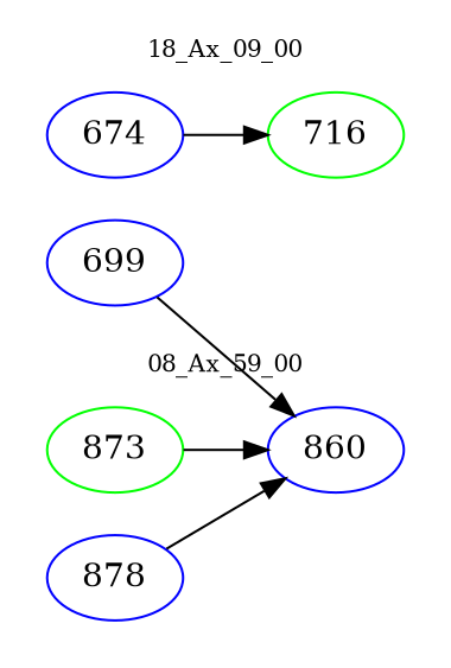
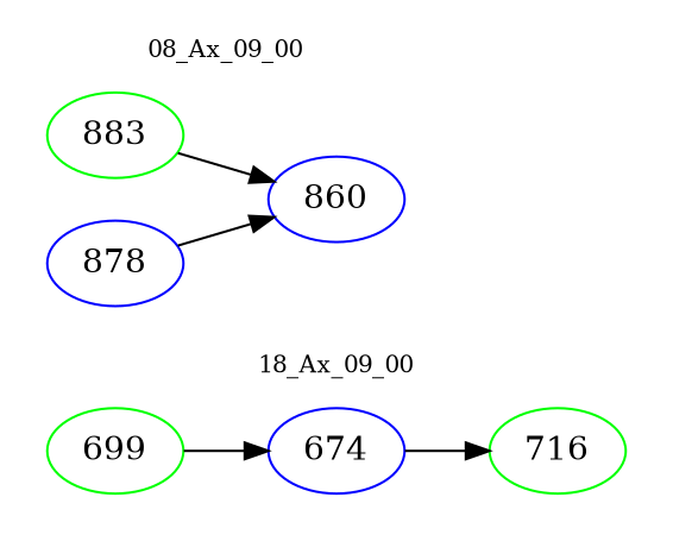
  digraph {
    rankdir=LR
    node [color=green]
    edge [color=black]
-   n1 [color=blue label=699]
+   n1 [label=699]
    n2 [color=blue label=674]
    n3 [label=716]
-   n4 [label=873]
+   n4 [label=883]
    n5 [color=blue label=860]
    n6 [color=blue label=878]
    subgraph cluster_1 {
      color=white
      fontsize=10
      label="18_Ax_09_00"
      n1
      n2
      n3
    }
    subgraph cluster_2 {
      color=white
      fontsize=10
-     label="08_Ax_59_00"
+     label="08_Ax_09_00"
      n4
      n5
      n6
    }
-   n1 -> n5
+   n1 -> n2
    n2 -> n3
    n4 -> n5
    n6 -> n5
  }
